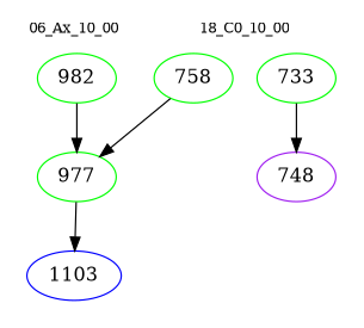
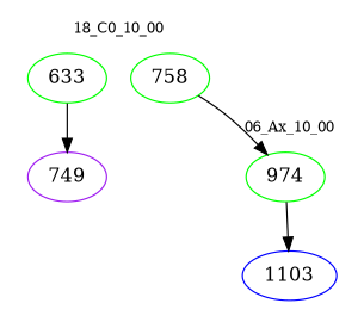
  digraph {
    node [color=green]
    edge [color=black]
-   n1 [label=982]
-   n2 [label=977]
+   n2 [label=974]
    n3 [color=blue label=1103]
    n4 [label=758]
-   n5 [label=733]
-   n6 [color=purple label=748]
+   n5 [label=633]
+   n6 [color=purple label=749]
    subgraph cluster_1 {
      color=white
      fontsize=10
      label="06_Ax_10_00"
-     n1
      n2
      n3
    }
    subgraph cluster_2 {
      color=white
      fontsize=10
      label="18_C0_10_00"
      n4
      n5
      n6
    }
-   n1 -> n2
    n2 -> n3
    n4 -> n2
    n5 -> n6
  }
